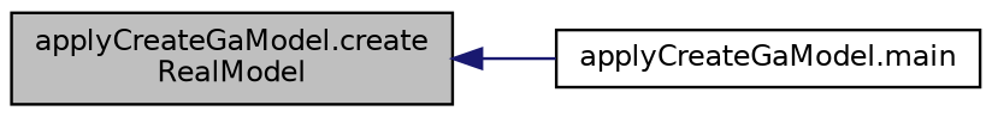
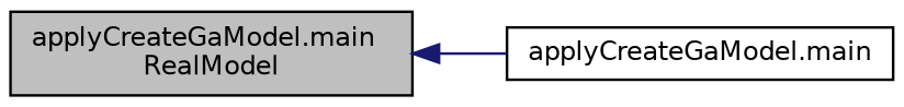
  digraph {
    rankdir=LR
    node [color=black fontname=Helvetica fontsize=10 shape=record style=filled]
-   n1 [fillcolor=grey75 fontcolor=black height=0.2 label="applyCreateGaModel.create\lRealModel" width=0.4]
+   n1 [fillcolor=grey75 fontcolor=black height=0.2 label="applyCreateGaModel.main\lRealModel" width=0.4]
    n2 [fillcolor=white height=0.2 label="applyCreateGaModel.main" width=0.4]
    n1 -> n2 [color=midnightblue dir=back fontname=Helvetica fontsize=10 labelfontname=Helvetica labelfontsize=10 style=solid]
  }
